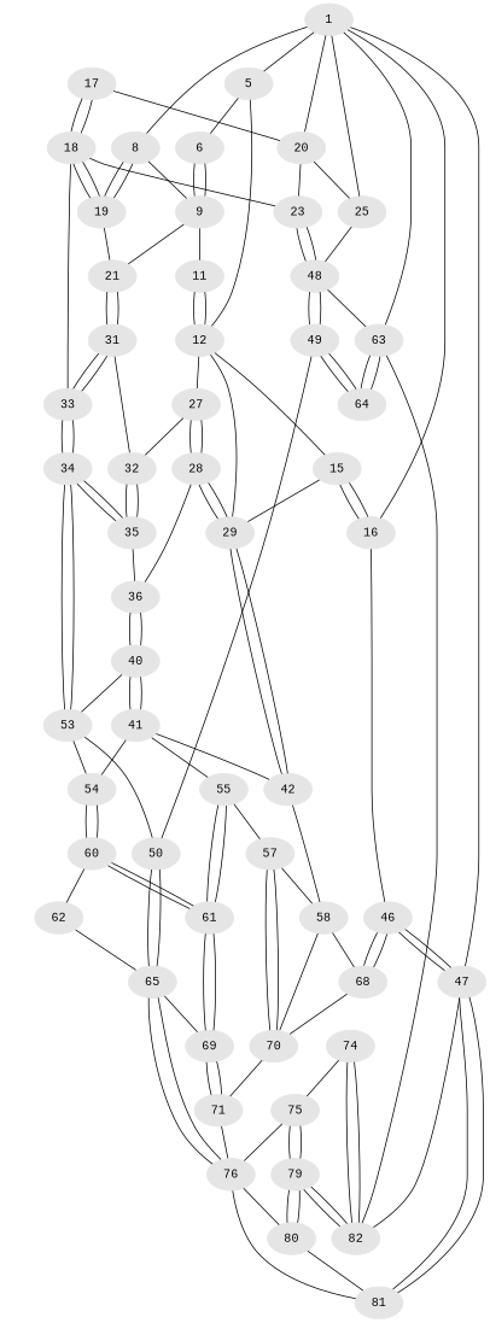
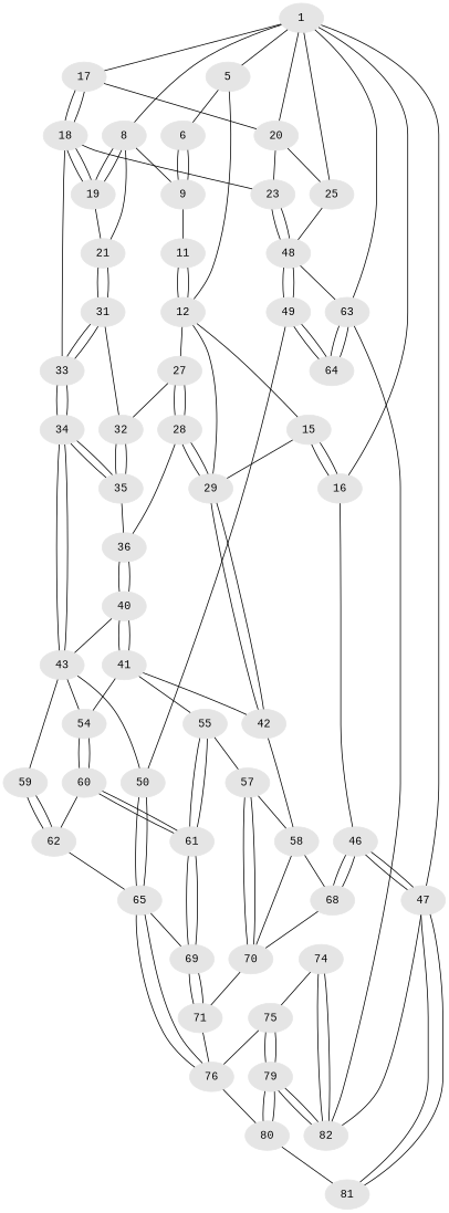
  graph {
    fontname="Liberation Mono"
    node [color=gray90 fontname="Liberation Mono" style=filled]
    edge [fontname="Liberation Mono"]
    1 [super="+7+2"]
    5
    8
    16 [super="+39"]
    17
    20 [super="+22"]
    25
    47
    63
    6
    12 [super="+13"]
    9 [super="+10"]
    19
    46
    18 [super="+24"]
    23
    48 [super="+52"]
    81
    82 [super="+83"]
    64
    15 [super="+37"]
    27
    29 [super="+30"]
    11
    21
    31
    28
    32
    42 [super="+45"]
    68
    33
    34
    49
    36
    35
    40
    58 [super="+67"]
-   43 [super="+44+51" label=53]
+   43 [super="+44+51"]
    54
    50
+   59
    41 [super="+55"]
    n43 [label=55]
    60
    57
    61
    70 [super="+72"]
    65 [super="+66"]
    62
    69
    76 [super="+77"]
    71
    80
    74
    75
    79
    1 -- 5
    1 -- 8
    1 -- 16
+   1 -- 17
    1 -- 20
    1 -- 25
    1 -- 47
    1 -- 63
    5 -- 6
    5 -- 12
    8 -- 9
    8 -- 19
    8 -- 19
    16 -- 46
    17 -- 20
    17 -- 18
    17 -- 18
    20 -- 25
    20 -- 23
    25 -- 48
    47 -- 81
    47 -- 81
    47 -- 82
    63 -- 82
    63 -- 64
    63 -- 64
    6 -- 9
    6 -- 9
    12 -- 15
    12 -- 27
    12 -- 29
    9 -- 11
-   9 -- 21
+   8 -- 21
    19 -- 21
    46 -- 47
    46 -- 47
    46 -- 68
    46 -- 68
    18 -- 19
    18 -- 19
    18 -- 23
    18 -- 33
    23 -- 48
    23 -- 48
    48 -- 63
    48 -- 49
    48 -- 49
    15 -- 16
    15 -- 16
    15 -- 29
    27 -- 28
    27 -- 28
    27 -- 32
    29 -- 42
    29 -- 42
    11 -- 12 [weight=2]
    11 -- 12
    21 -- 31
    21 -- 31
    31 -- 32
    31 -- 33
    31 -- 33
    28 -- 29
    28 -- 29
    28 -- 36
    32 -- 35
    32 -- 35
    42 -- 58
    68 -- 70
    33 -- 34
    33 -- 34
    34 -- 35
    34 -- 35
    34 -- 43
    34 -- 43
    49 -- 64
    49 -- 64
    49 -- 50
    36 -- 40
    36 -- 40
    35 -- 36
    40 -- 43
    40 -- 41
    40 -- 41
    58 -- 68
    58 -- 70
    43 -- 54
    43 -- 50
+   43 -- 59 [weight=2]
    54 -- 60
    54 -- 60
    50 -- 65
    50 -- 65
+   59 -- 62
+   59 -- 62
    41 -- 42
    41 -- 54
    41 -- n43
    n43 -- 57
    n43 -- 61
    n43 -- 61
    60 -- 61
    60 -- 61
    60 -- 62
    57 -- 58
    57 -- 70
    57 -- 70
    61 -- 69
    61 -- 69
    70 -- 71
    65 -- 69
    65 -- 76
    65 -- 76
    62 -- 65
    69 -- 71
    69 -- 71
-   76 -- 81
    76 -- 80
    71 -- 76
    80 -- 81
    74 -- 82
    74 -- 82
    74 -- 75
    75 -- 76
    75 -- 79
    75 -- 79
    79 -- 82
    79 -- 82
    79 -- 80
    79 -- 80
  }
